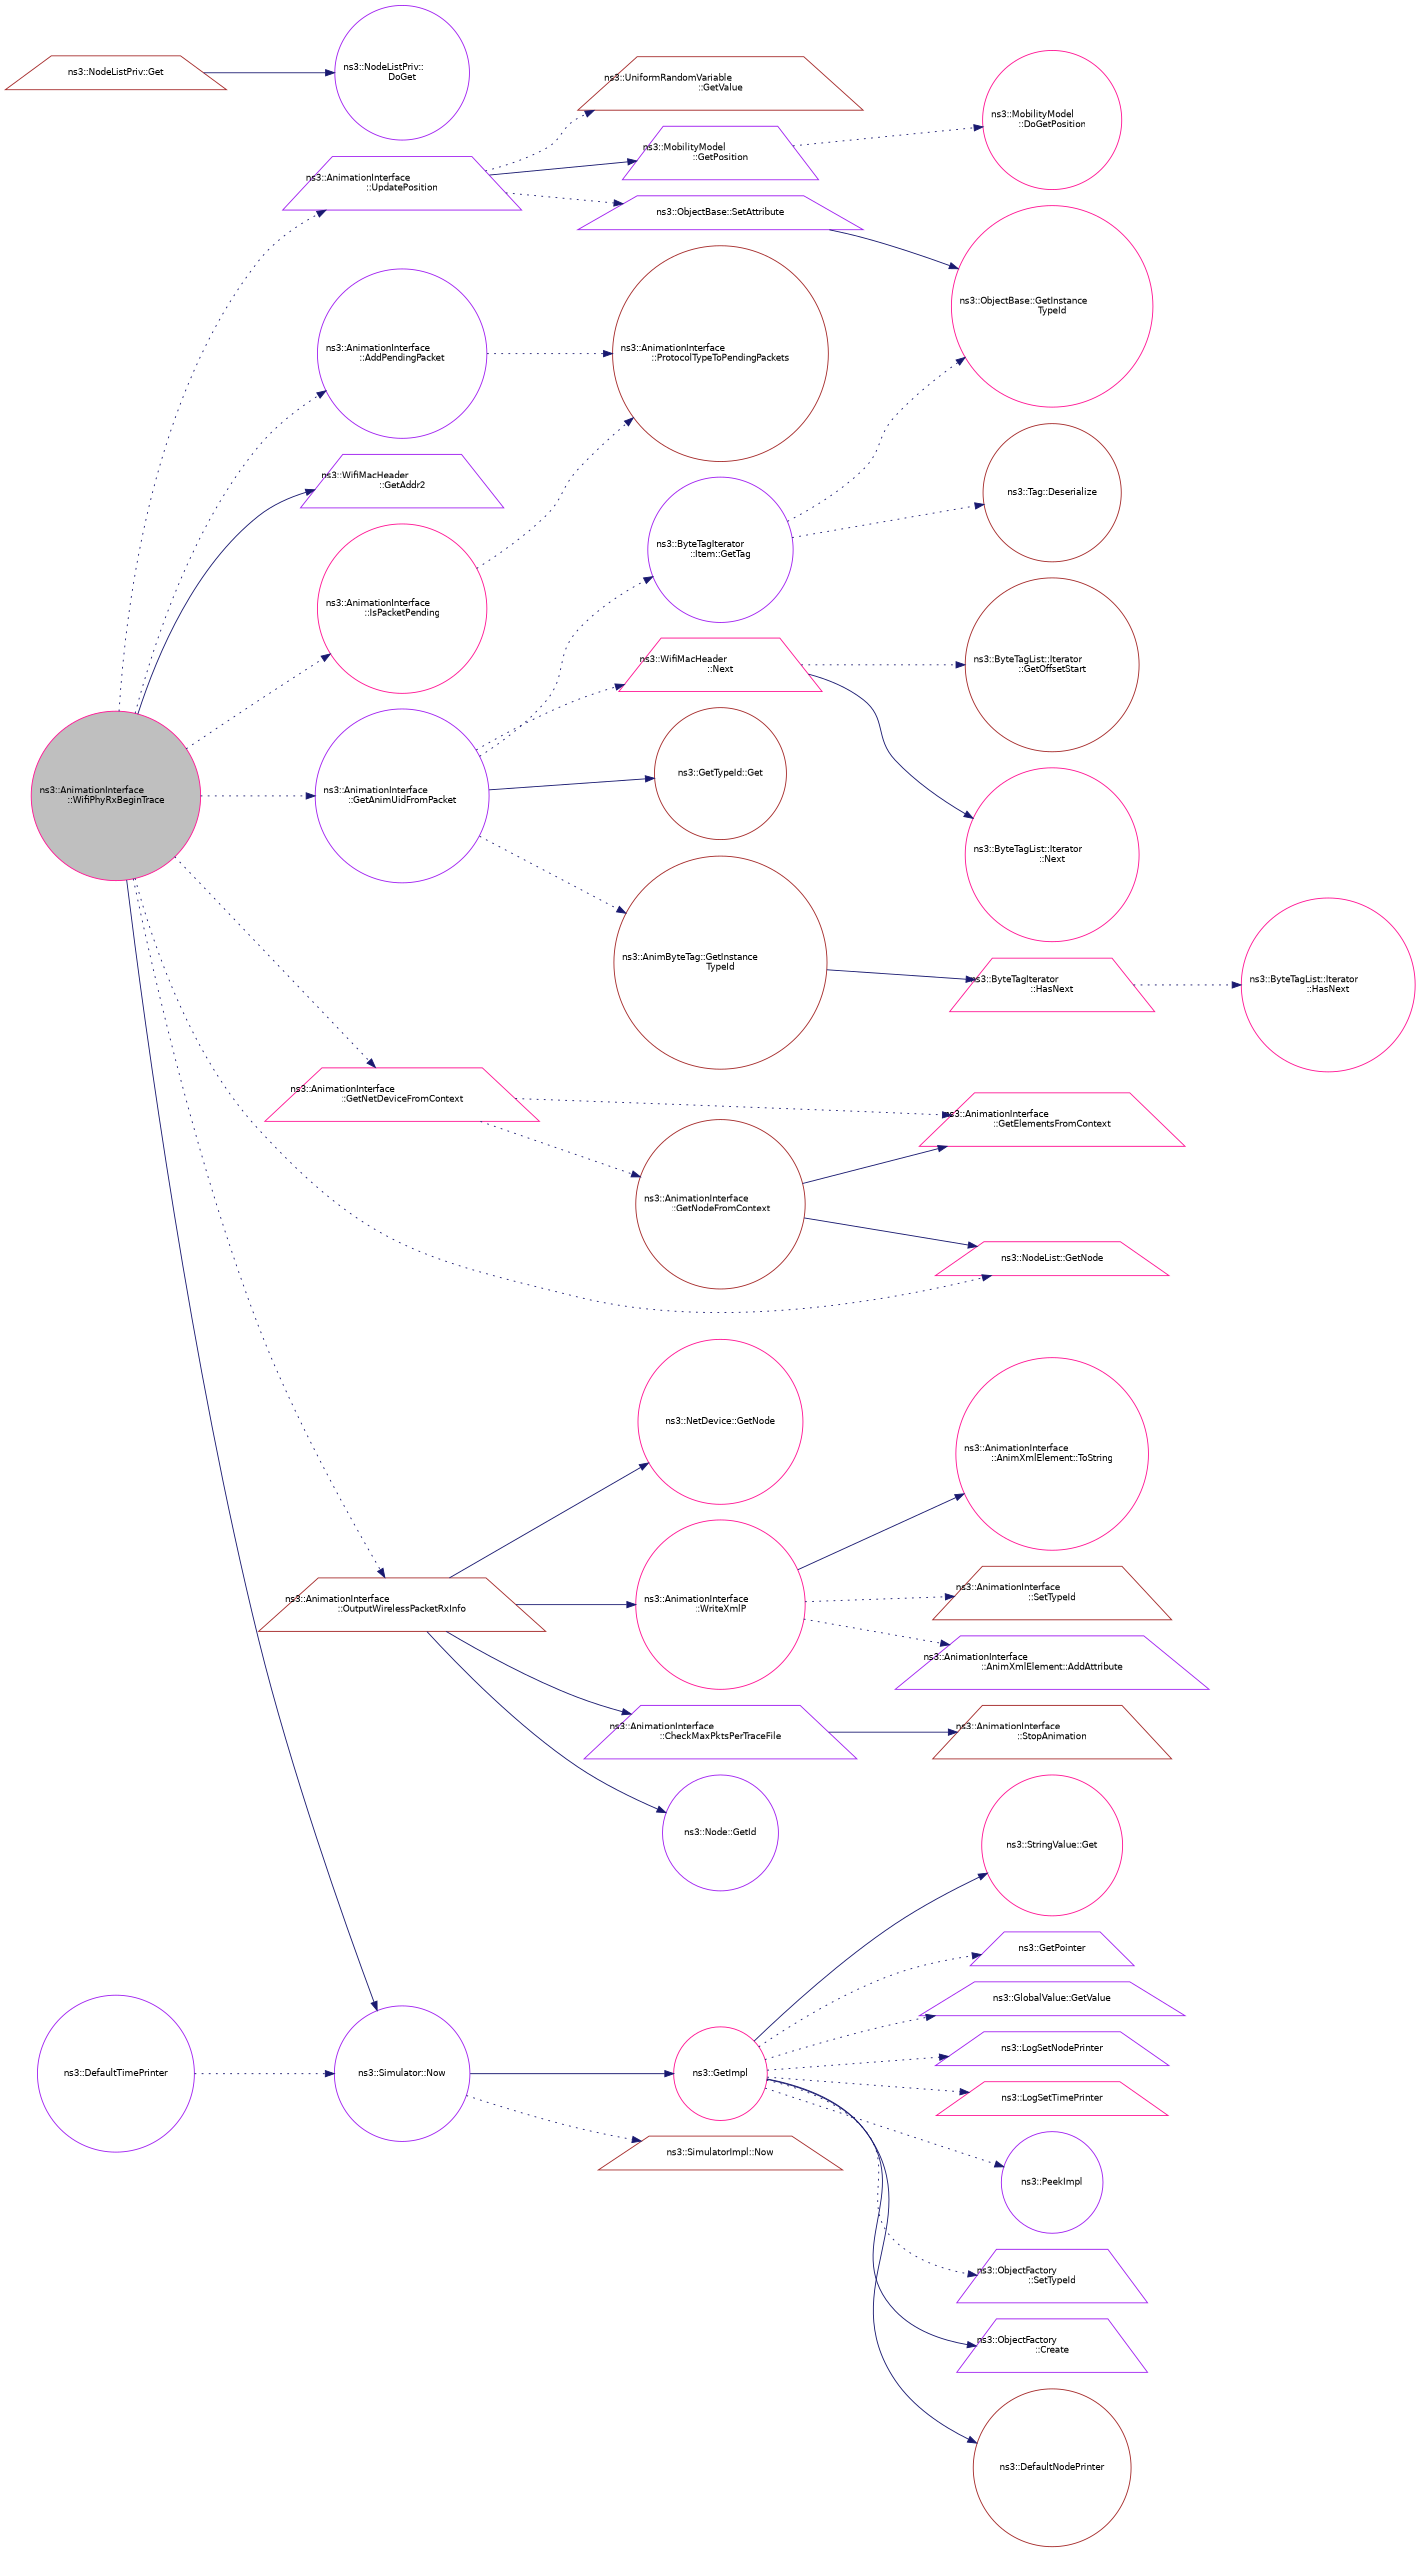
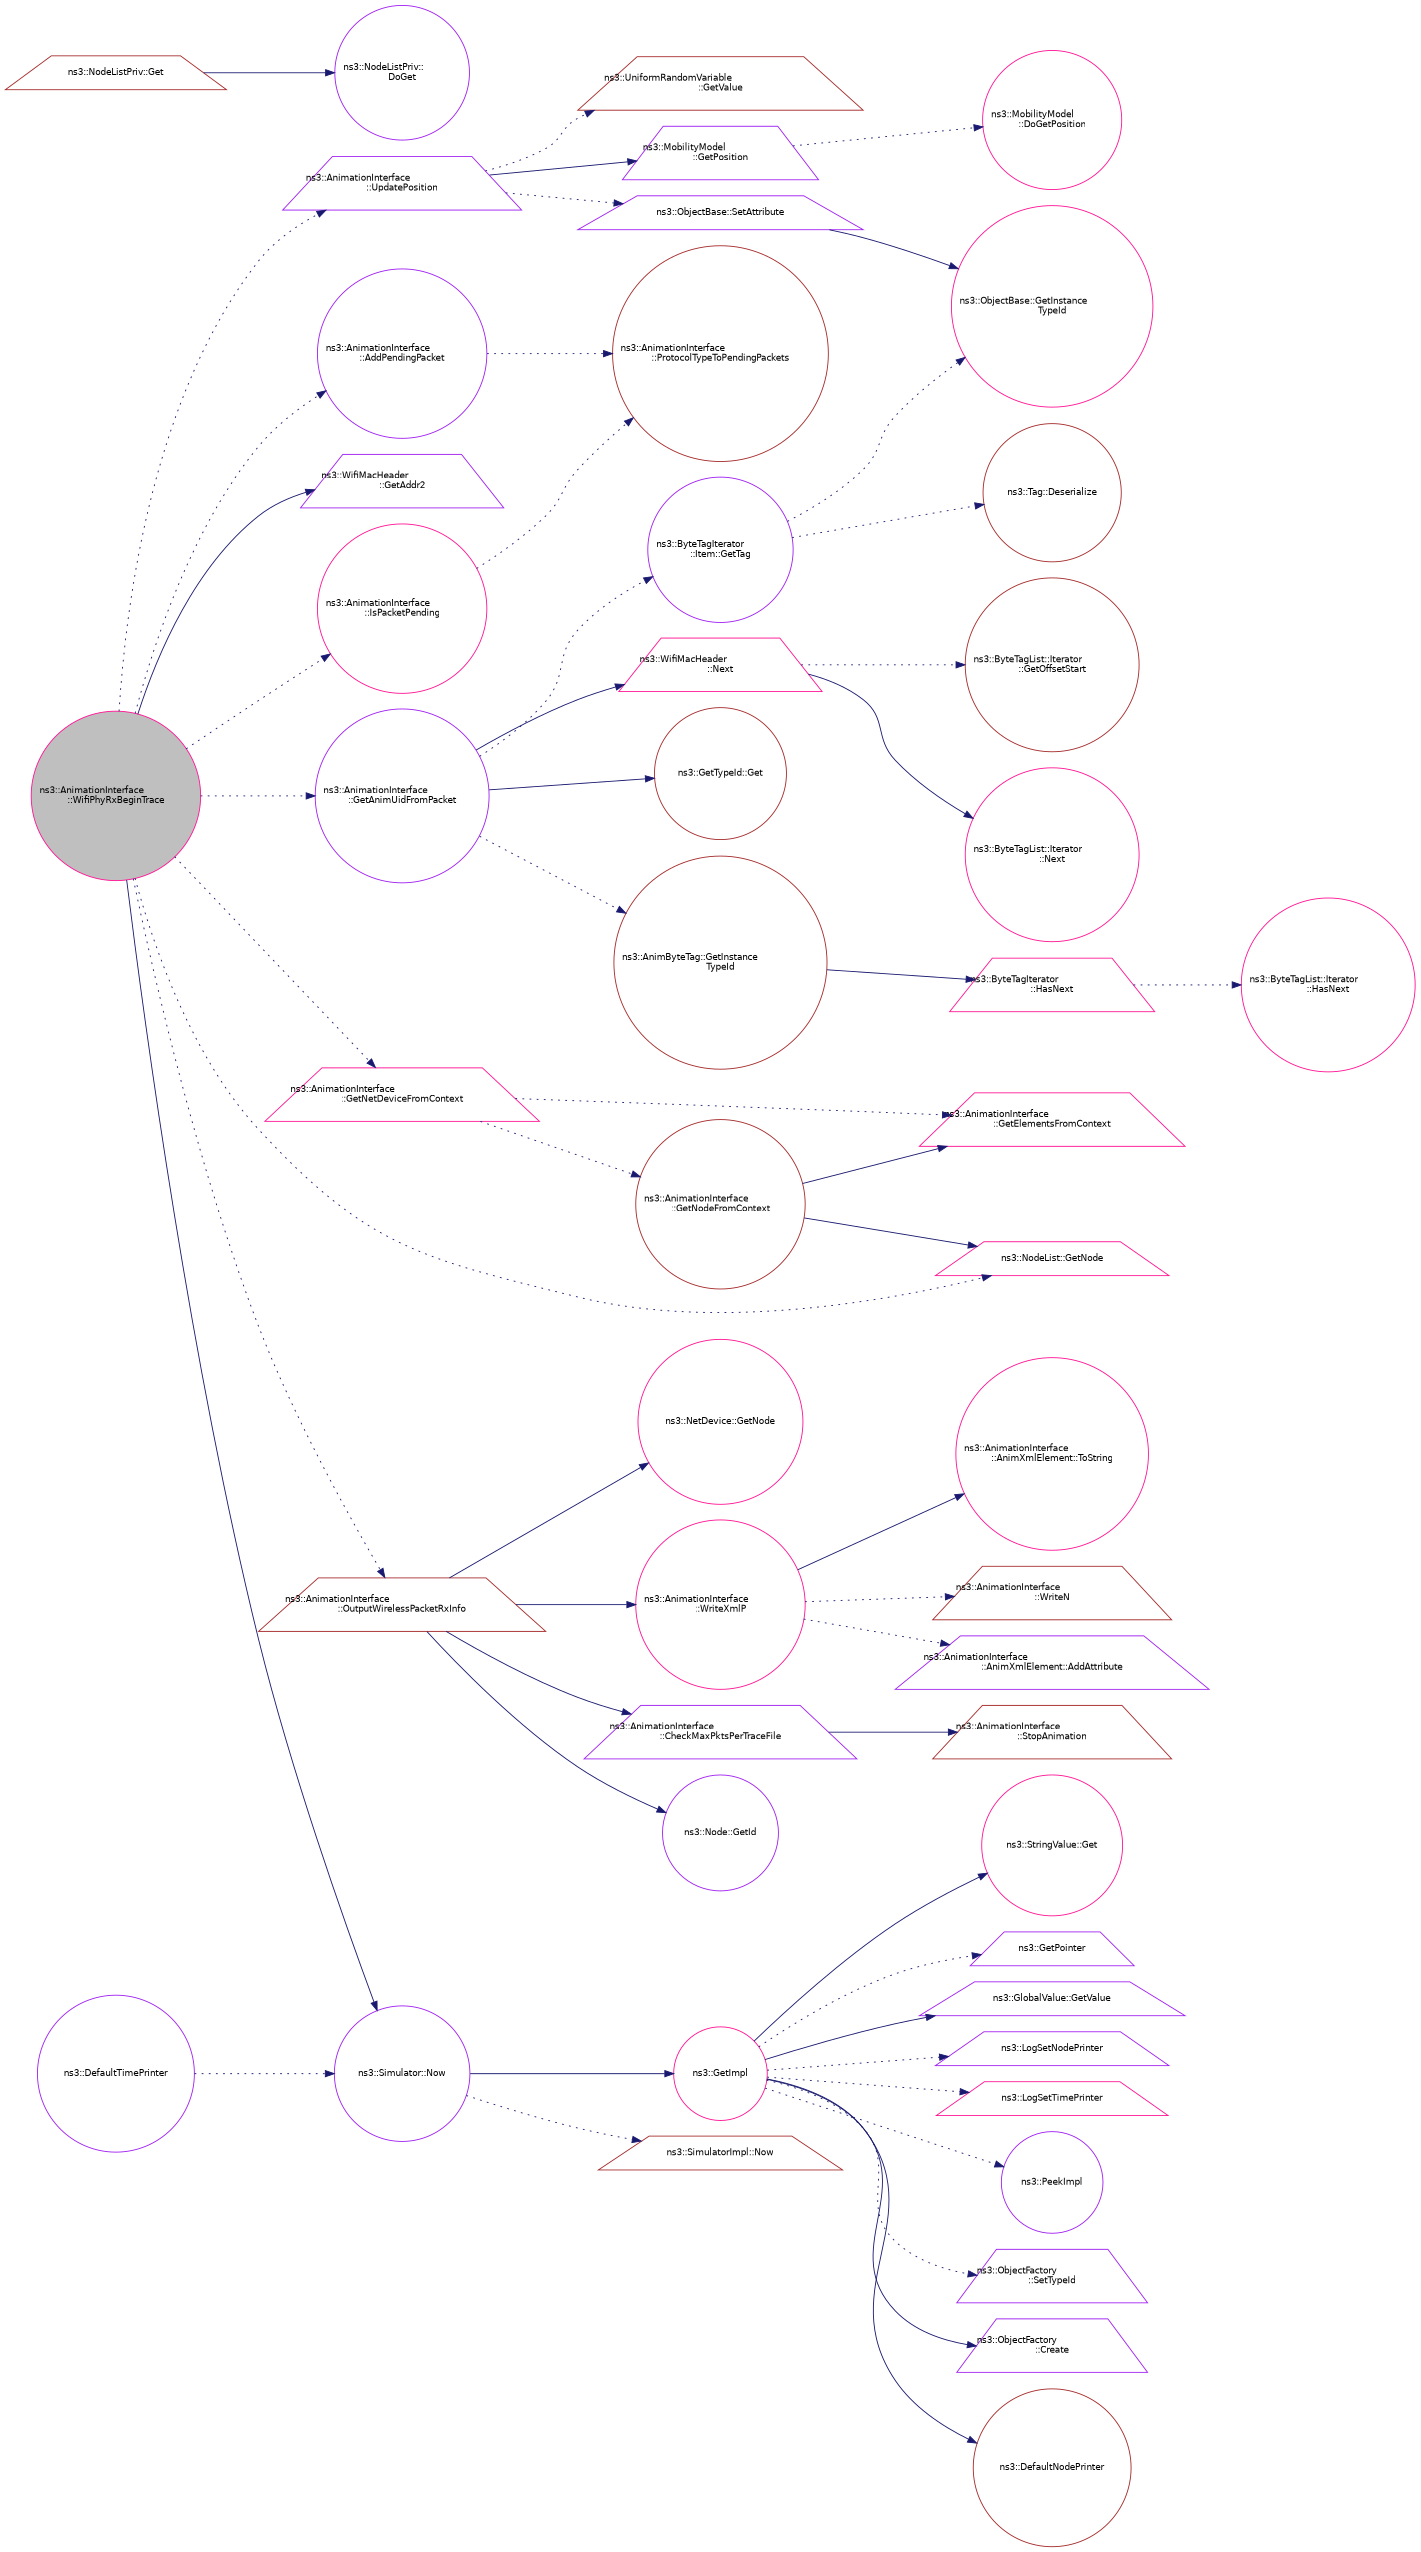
  digraph {
    rankdir=LR
    node [color=purple fillcolor=white fontname=Helvetica fontsize=10 shape=circle style=filled]
    edge [color=midnightblue fontname=Helvetica fontsize=10 labelfontname=Helvetica labelfontsize=10 style=dotted]
    n1 [color=deeppink fillcolor=grey75 fontcolor=black height=0.2 label="ns3::AnimationInterface\l::WifiPhyRxBeginTrace" width=0.4]
    n2 [height=0.2 label="ns3::AnimationInterface\l::AddPendingPacket" width=0.4]
    n3 [height=0.2 label="ns3::WifiMacHeader\l::GetAddr2" shape=trapezium width=0.4]
    n4 [height=0.2 label="ns3::AnimationInterface\l::GetAnimUidFromPacket" width=0.4]
    n5 [color=deeppink height=0.2 label="ns3::AnimationInterface\l::GetNetDeviceFromContext" shape=trapezium width=0.4]
    n6 [color=deeppink height=0.2 label="ns3::NodeList::GetNode" shape=trapezium width=0.4]
    n7 [color=deeppink height=0.2 label="ns3::AnimationInterface\l::IsPacketPending" width=0.4]
    n8 [height=0.2 label="ns3::Simulator::Now" width=0.4]
    n9 [color=brown height=0.2 label="ns3::AnimationInterface\l::OutputWirelessPacketRxInfo" shape=trapezium width=0.4]
    n10 [height=0.2 label="ns3::AnimationInterface\l::UpdatePosition" shape=trapezium width=0.4]
    n11 [color=brown height=0.2 label="ns3::AnimationInterface\l::ProtocolTypeToPendingPackets" width=0.4]
    n12 [color=brown height=0.2 label="ns3::GetTypeId::Get" width=0.4]
    n13 [color=brown height=0.2 label="ns3::AnimByteTag::GetInstance\lTypeId" width=0.4]
    n14 [height=0.2 label="ns3::ByteTagIterator\l::Item::GetTag" width=0.4]
    n15 [color=deeppink height=0.2 label="ns3::WifiMacHeader\l::Next" shape=trapezium width=0.4]
    n16 [color=deeppink height=0.2 label="ns3::AnimationInterface\l::GetElementsFromContext" shape=trapezium width=0.4]
    n17 [color=brown height=0.2 label="ns3::AnimationInterface\l::GetNodeFromContext" width=0.4]
    n18 [color=deeppink height=0.2 label="ns3::GetImpl" width=0.4]
    n19 [color=brown height=0.2 label="ns3::SimulatorImpl::Now" shape=trapezium width=0.4]
    n20 [height=0.2 label="ns3::AnimationInterface\l::CheckMaxPktsPerTraceFile" shape=trapezium width=0.4]
    n21 [height=0.2 label="ns3::Node::GetId" width=0.4]
    n22 [color=deeppink height=0.2 label="ns3::NetDevice::GetNode" width=0.4]
    n23 [color=deeppink height=0.2 label="ns3::AnimationInterface\l::WriteXmlP" width=0.4]
    n24 [height=0.2 label="ns3::MobilityModel\l::GetPosition" shape=trapezium width=0.4]
    n25 [color=brown height=0.2 label="ns3::UniformRandomVariable\l::GetValue" shape=trapezium width=0.4]
    n26 [height=0.2 label="ns3::ObjectBase::SetAttribute" shape=trapezium width=0.4]
    n27 [color=deeppink height=0.2 label="ns3::ByteTagIterator\l::HasNext" shape=trapezium width=0.4]
    n28 [color=brown height=0.2 label="ns3::Tag::Deserialize" width=0.4]
    n29 [color=deeppink height=0.2 label="ns3::ObjectBase::GetInstance\lTypeId" width=0.4]
    n30 [color=deeppink height=0.2 label="ns3::ByteTagList::Iterator\l::HasNext" width=0.4]
    n31 [color=brown height=0.2 label="ns3::ByteTagList::Iterator\l::GetOffsetStart" width=0.4]
    n32 [color=deeppink height=0.2 label="ns3::ByteTagList::Iterator\l::Next" width=0.4]
    n33 [color=brown height=0.2 label="ns3::NodeListPriv::Get" shape=trapezium width=0.4]
    n34 [height=0.2 label="ns3::NodeListPriv::\lDoGet" width=0.4]
    n35 [height=0.2 label="ns3::ObjectFactory\l::Create" shape=trapezium width=0.4]
    n36 [color=brown height=0.2 label="ns3::DefaultNodePrinter" width=0.4]
    n37 [color=deeppink height=0.2 label="ns3::StringValue::Get" width=0.4]
    n38 [height=0.2 label="ns3::GetPointer" shape=trapezium width=0.4]
    n39 [height=0.2 label="ns3::GlobalValue::GetValue" shape=trapezium width=0.4]
    n40 [height=0.2 label="ns3::LogSetNodePrinter" shape=trapezium width=0.4]
    n41 [color=deeppink height=0.2 label="ns3::LogSetTimePrinter" shape=trapezium width=0.4]
    n42 [height=0.2 label="ns3::PeekImpl" width=0.4]
    n43 [height=0.2 label="ns3::ObjectFactory\l::SetTypeId" shape=trapezium width=0.4]
    n44 [height=0.2 label="ns3::DefaultTimePrinter" width=0.4]
    n45 [color=brown height=0.2 label="ns3::AnimationInterface\l::StopAnimation" shape=trapezium width=0.4]
    n46 [height=0.2 label="ns3::AnimationInterface\l::AnimXmlElement::AddAttribute" shape=trapezium width=0.4]
    n47 [color=deeppink height=0.2 label="ns3::AnimationInterface\l::AnimXmlElement::ToString" width=0.4]
-   n48 [color=brown height=0.2 label="ns3::AnimationInterface\l::SetTypeId" shape=trapezium width=0.4]
+   n48 [color=brown height=0.2 label="ns3::AnimationInterface\l::WriteN" shape=trapezium width=0.4]
    n49 [color=deeppink height=0.2 label="ns3::MobilityModel\l::DoGetPosition" width=0.4]
    n1 -> n2
    n1 -> n3 [style=solid]
    n1 -> n4
    n1 -> n5
    n1 -> n6
    n1 -> n7
    n1 -> n8 [style=solid]
    n1 -> n9
    n1 -> n10
    n2 -> n11
    n4 -> n12 [style=solid]
    n4 -> n13
    n4 -> n14
-   n4 -> n15
+   n4 -> n15 [style=solid]
    n5 -> n16
    n5 -> n17
    n7 -> n11
    n8 -> n18 [style=solid]
    n8 -> n19
    n9 -> n20 [style=solid]
    n9 -> n21 [style=solid]
    n9 -> n22 [style=solid]
    n9 -> n23 [style=solid]
    n10 -> n24 [style=solid]
    n10 -> n25
    n10 -> n26
    n13 -> n27 [style=solid]
    n14 -> n28
    n14 -> n29
    n15 -> n31
    n15 -> n32 [style=solid]
    n17 -> n6 [style=solid]
    n17 -> n16 [style=solid]
    n18 -> n35 [style=solid]
    n18 -> n36 [style=solid]
    n18 -> n37 [style=solid]
    n18 -> n38
-   n18 -> n39
+   n18 -> n39 [style=solid]
    n18 -> n40
    n18 -> n41
    n18 -> n42
    n18 -> n43
    n20 -> n45 [style=solid]
    n23 -> n46
    n23 -> n47 [style=solid]
    n23 -> n48
    n24 -> n49
    n26 -> n29 [style=solid]
    n27 -> n30
    n33 -> n34 [style=solid]
    n44 -> n8
  }
